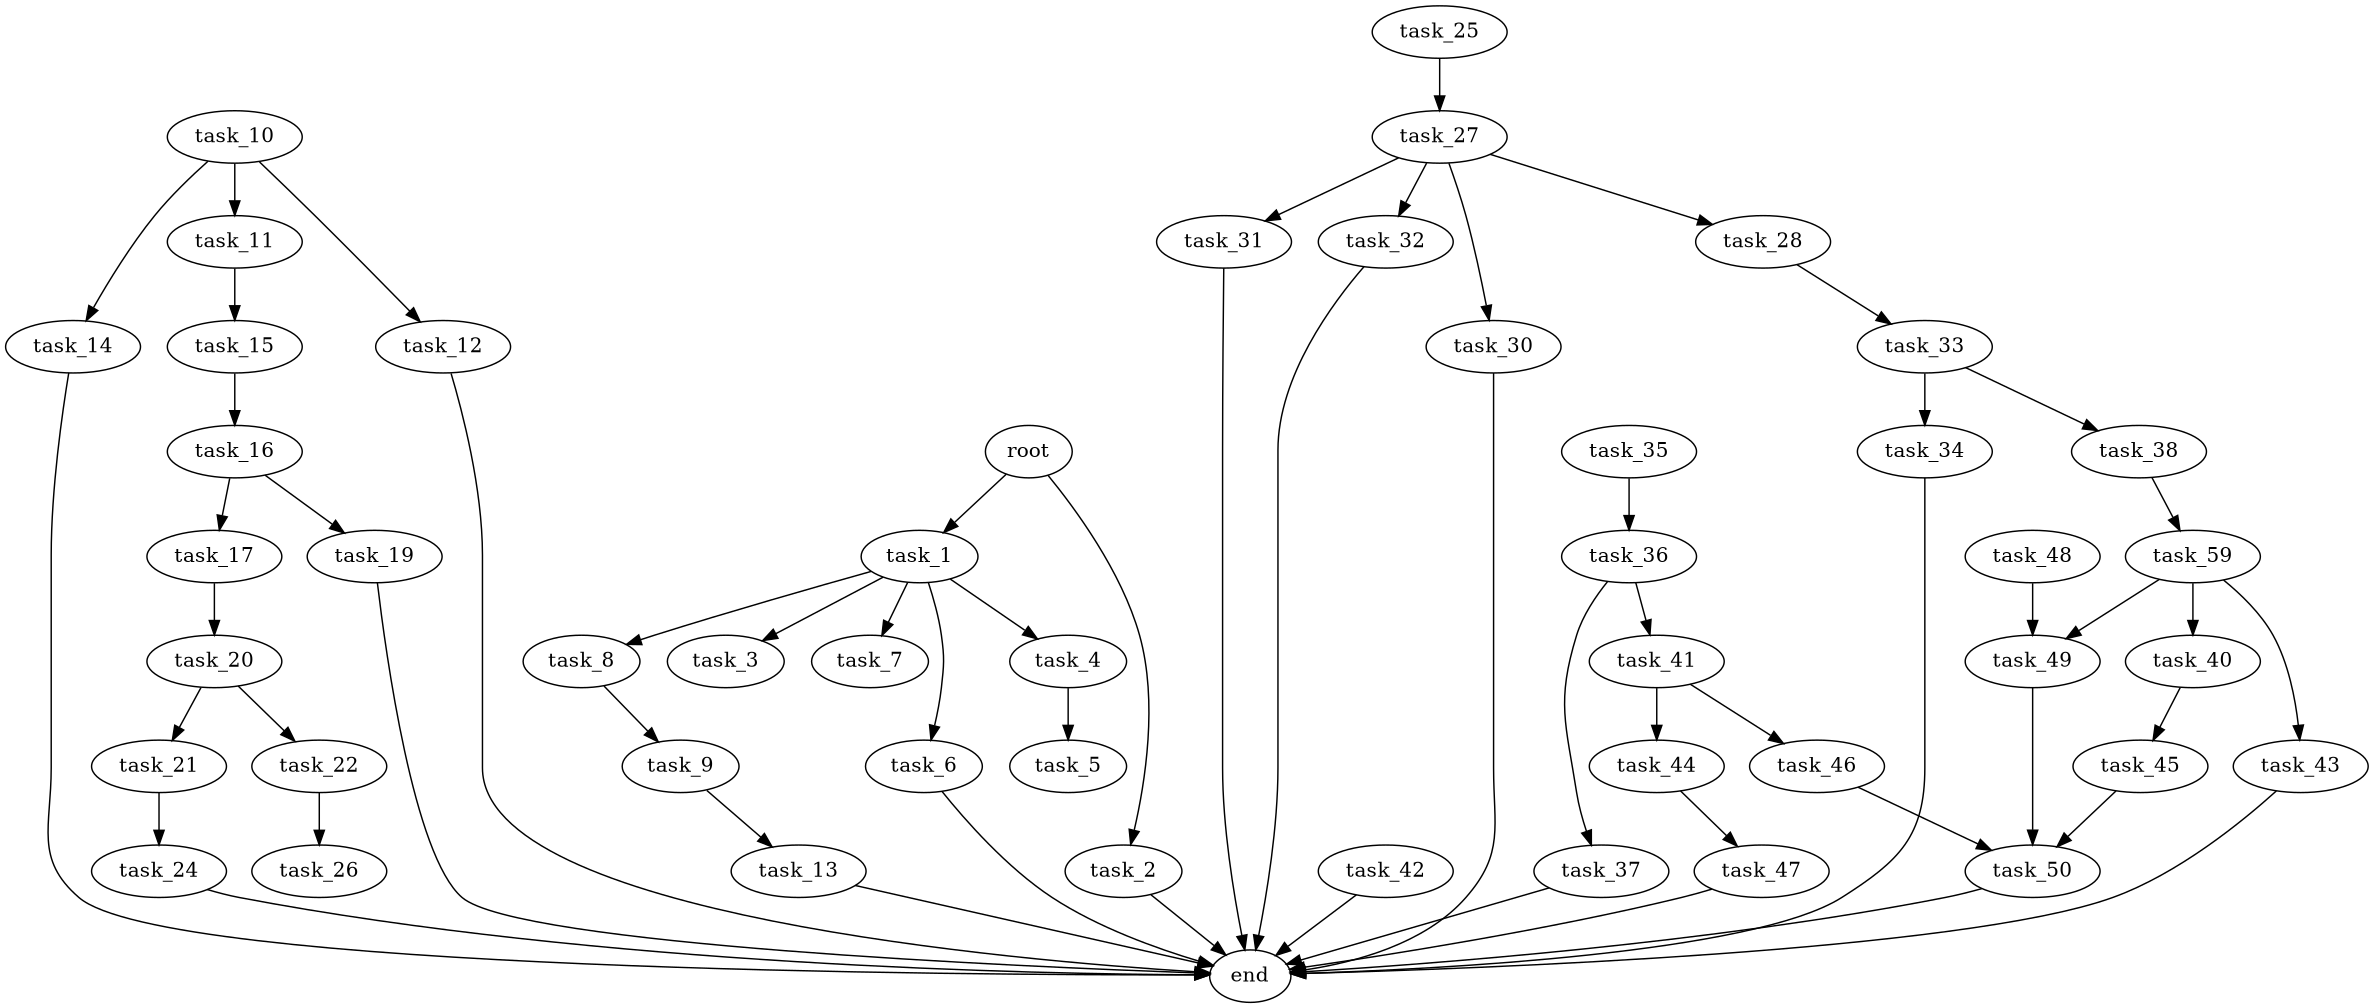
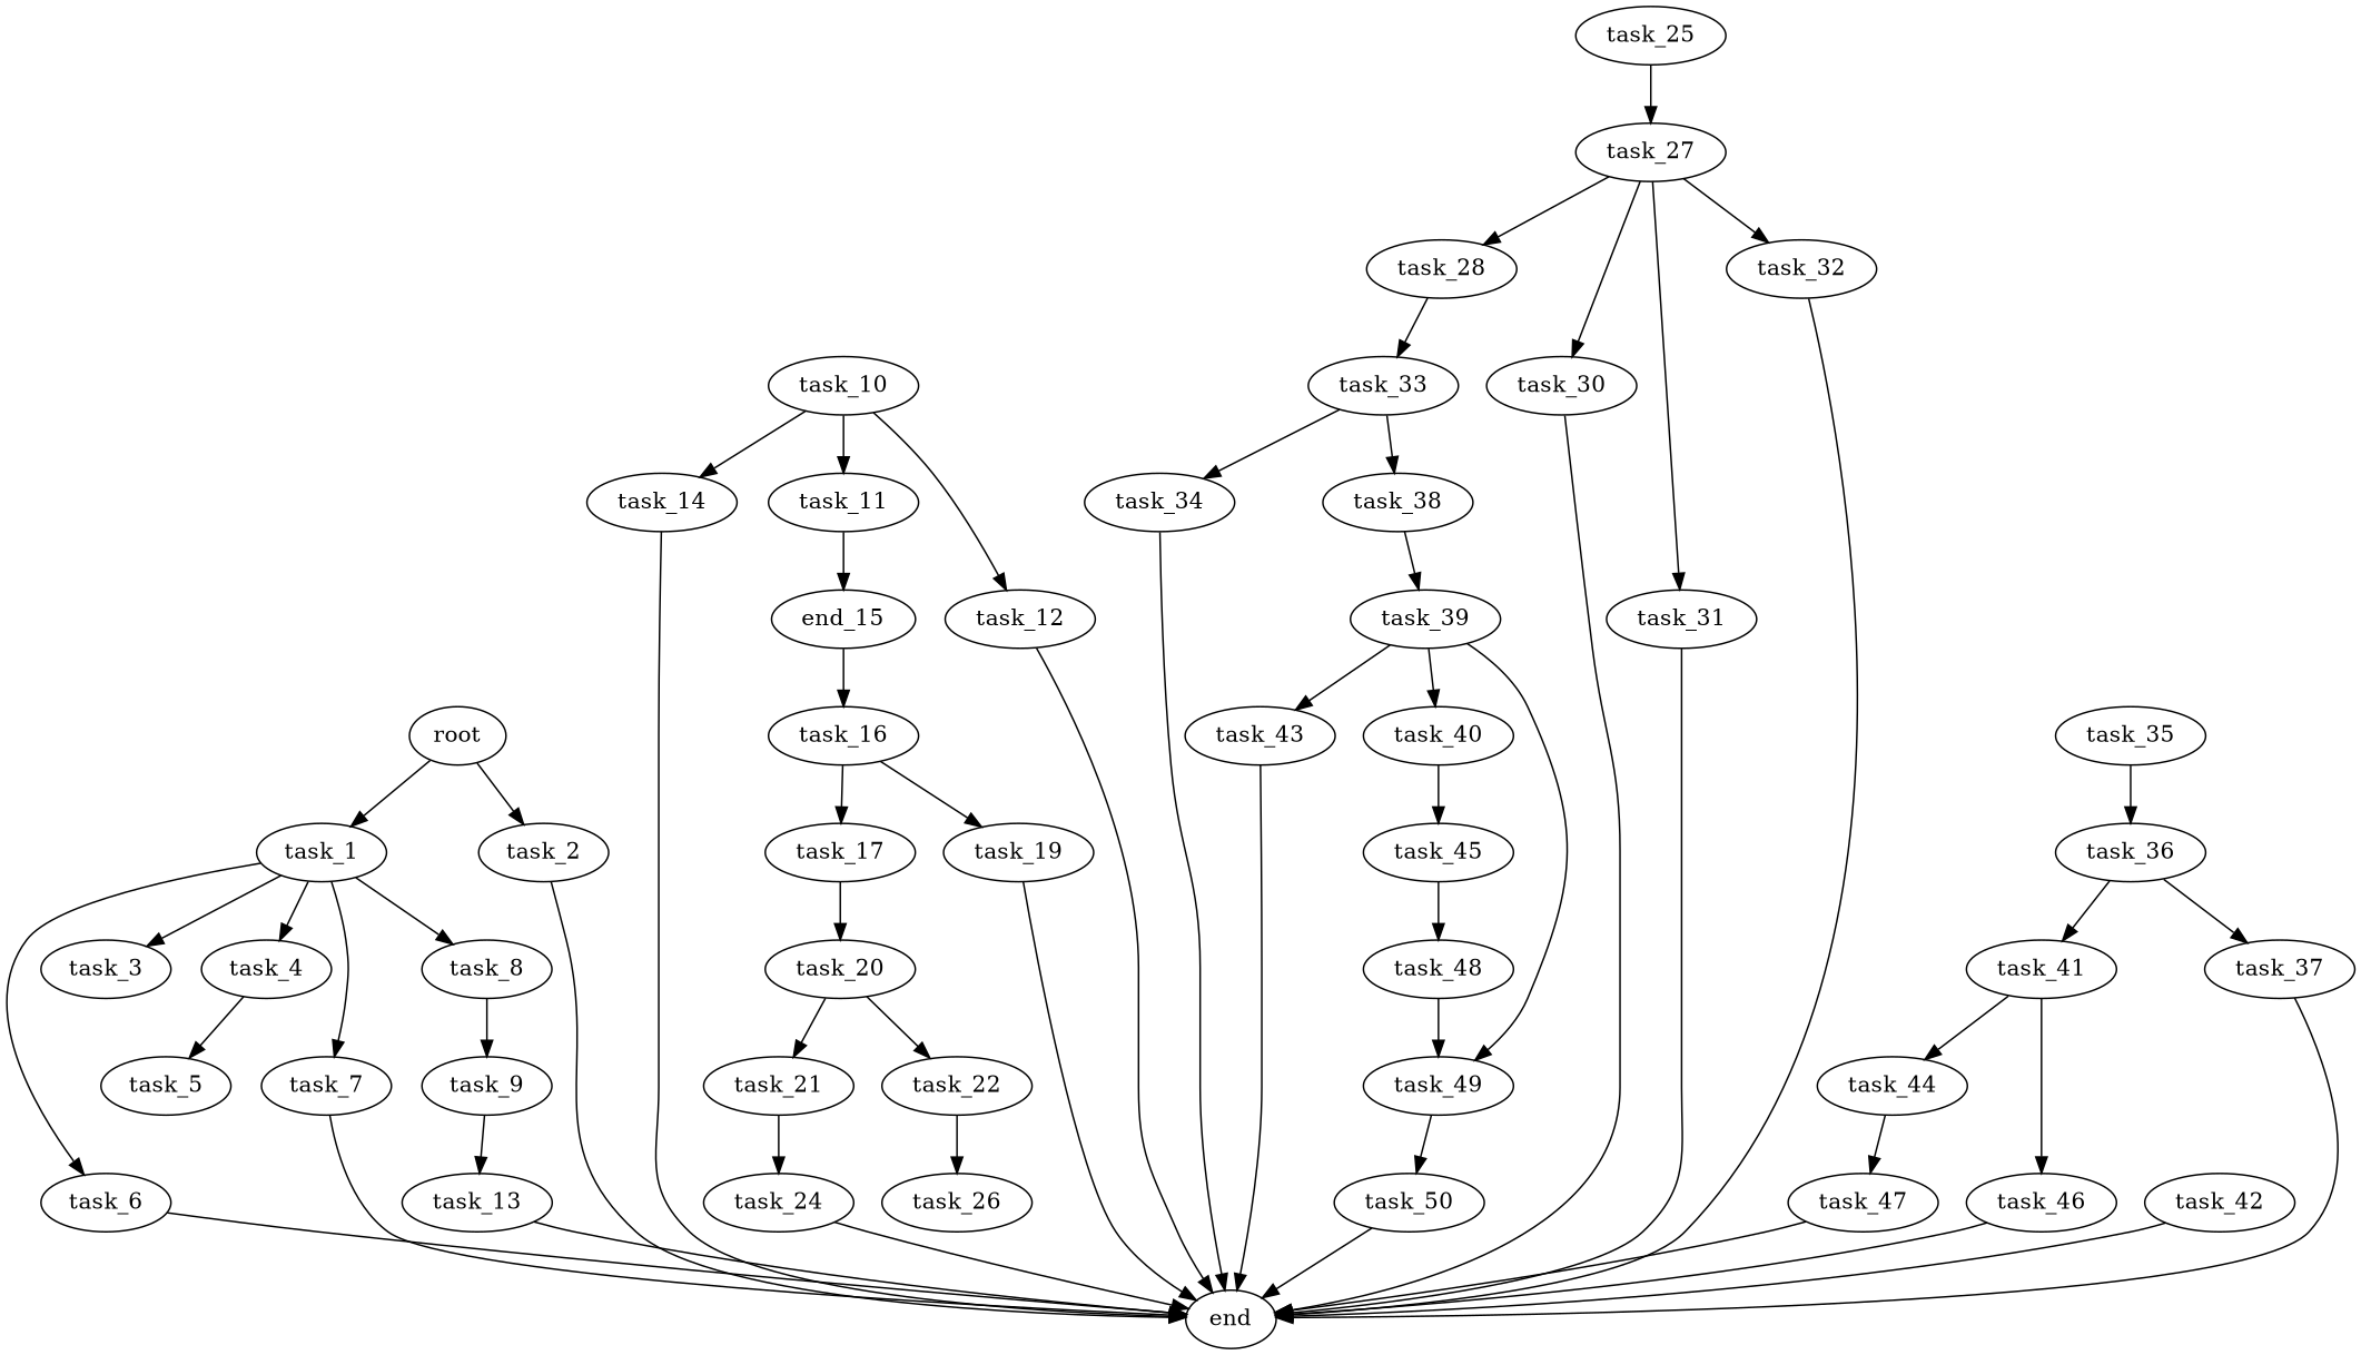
  digraph {
    root
    task_1
    task_2
    task_3
    task_4
    task_6
    task_7
    task_8
    end
    task_5
    task_9
    task_10
    task_11
    task_12
    task_14
    task_13
-   task_15
+   task_15 [label=end_15]
    task_16
    task_17
    task_19
    task_20
    task_21
    task_22
    task_24
    task_26
    task_25
    task_27
    task_28
    task_30
    task_31
    task_32
    task_33
    task_34
    task_38
    task_35
    task_36
-   task_39 [label=task_59]
+   task_39
    task_37
    task_41
    task_44
    task_46
    task_40
    task_43
    task_49
    task_45
    task_42
    task_48
    task_47
    task_50
    root -> task_1
    root -> task_2
    task_1 -> task_3
    task_1 -> task_4
    task_1 -> task_6
    task_1 -> task_7
    task_1 -> task_8
    task_2 -> end
    task_4 -> task_5
    task_6 -> end
+   task_7 -> end
    task_8 -> task_9
    task_9 -> task_13
    task_10 -> task_11
    task_10 -> task_12
    task_10 -> task_14
    task_11 -> task_15
    task_12 -> end
    task_14 -> end
    task_13 -> end
    task_15 -> task_16
    task_16 -> task_17
    task_16 -> task_19
    task_17 -> task_20
    task_19 -> end
    task_20 -> task_21
    task_20 -> task_22
    task_21 -> task_24
    task_22 -> task_26
    task_24 -> end
    task_25 -> task_27
    task_27 -> task_28
    task_27 -> task_30
    task_27 -> task_31
    task_27 -> task_32
    task_28 -> task_33
    task_30 -> end
    task_31 -> end
    task_32 -> end
    task_33 -> task_34
    task_33 -> task_38
    task_34 -> end
    task_38 -> task_39
    task_35 -> task_36
    task_36 -> task_37
    task_36 -> task_41
    task_39 -> task_40
    task_39 -> task_43
    task_39 -> task_49
    task_37 -> end
    task_41 -> task_44
    task_41 -> task_46
    task_44 -> task_47
-   task_46 -> task_50
+   task_46 -> end
    task_40 -> task_45
    task_43 -> end
    task_49 -> task_50
-   task_45 -> task_50
+   task_45 -> task_48
    task_42 -> end
    task_48 -> task_49
    task_47 -> end
    task_50 -> end
  }
